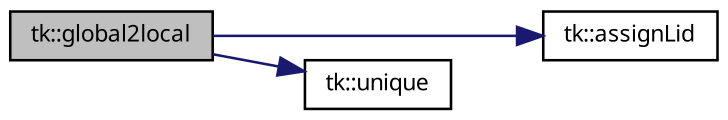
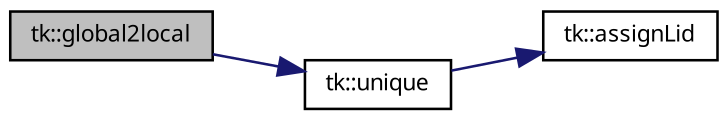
  digraph {
    rankdir=LR
    node [color=black fontname="sans-serif" fontsize=9 shape=record]
    edge [color=midnightblue fontname="sans-serif" fontsize=9 labelfontname="sans-serif" labelfontsize=9 style=solid]
    n1 [fillcolor=grey75 fontcolor=black height=0.2 label="tk::global2local" style=filled width=0.4]
    n2 [height=0.2 label="tk::assignLid" width=0.4]
    n3 [height=0.2 label="tk::unique" width=0.4]
-   n1 -> n2
+   n3 -> n2
    n1 -> n3
  }
